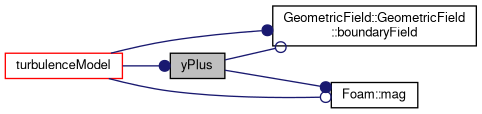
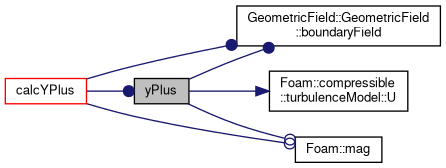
  digraph {
    rankdir=LR
    node [color=black fontname=FreeSans fontsize=10 shape=record]
    edge [arrowhead=dot color=midnightblue fontname=FreeSans fontsize=10 labelfontname=FreeSans labelfontsize=10 style=solid]
    n1 [fillcolor=grey75 fontcolor=black height=0.2 label=yPlus style=filled width=0.4]
    n2 [height=0.2 label="GeometricField::GeometricField\l::boundaryField" width=0.4]
    n3 [height=0.2 label="Foam::mag" width=0.4]
-   n5 [color=red height=0.2 label=turbulenceModel width=0.4]
-   n1 -> n2 [arrowhead=odot]
-   n1 -> n3
+   n4 [height=0.2 label="Foam::compressible\l::turbulenceModel::U" width=0.4]
+   n5 [color=red height=0.2 label=calcYPlus width=0.4]
+   n1 -> n2
+   n1 -> n3 [arrowhead=odot]
+   n1 -> n4 [arrowhead=normal]
    n5 -> n1
    n5 -> n2
    n5 -> n3 [arrowhead=odot]
  }
